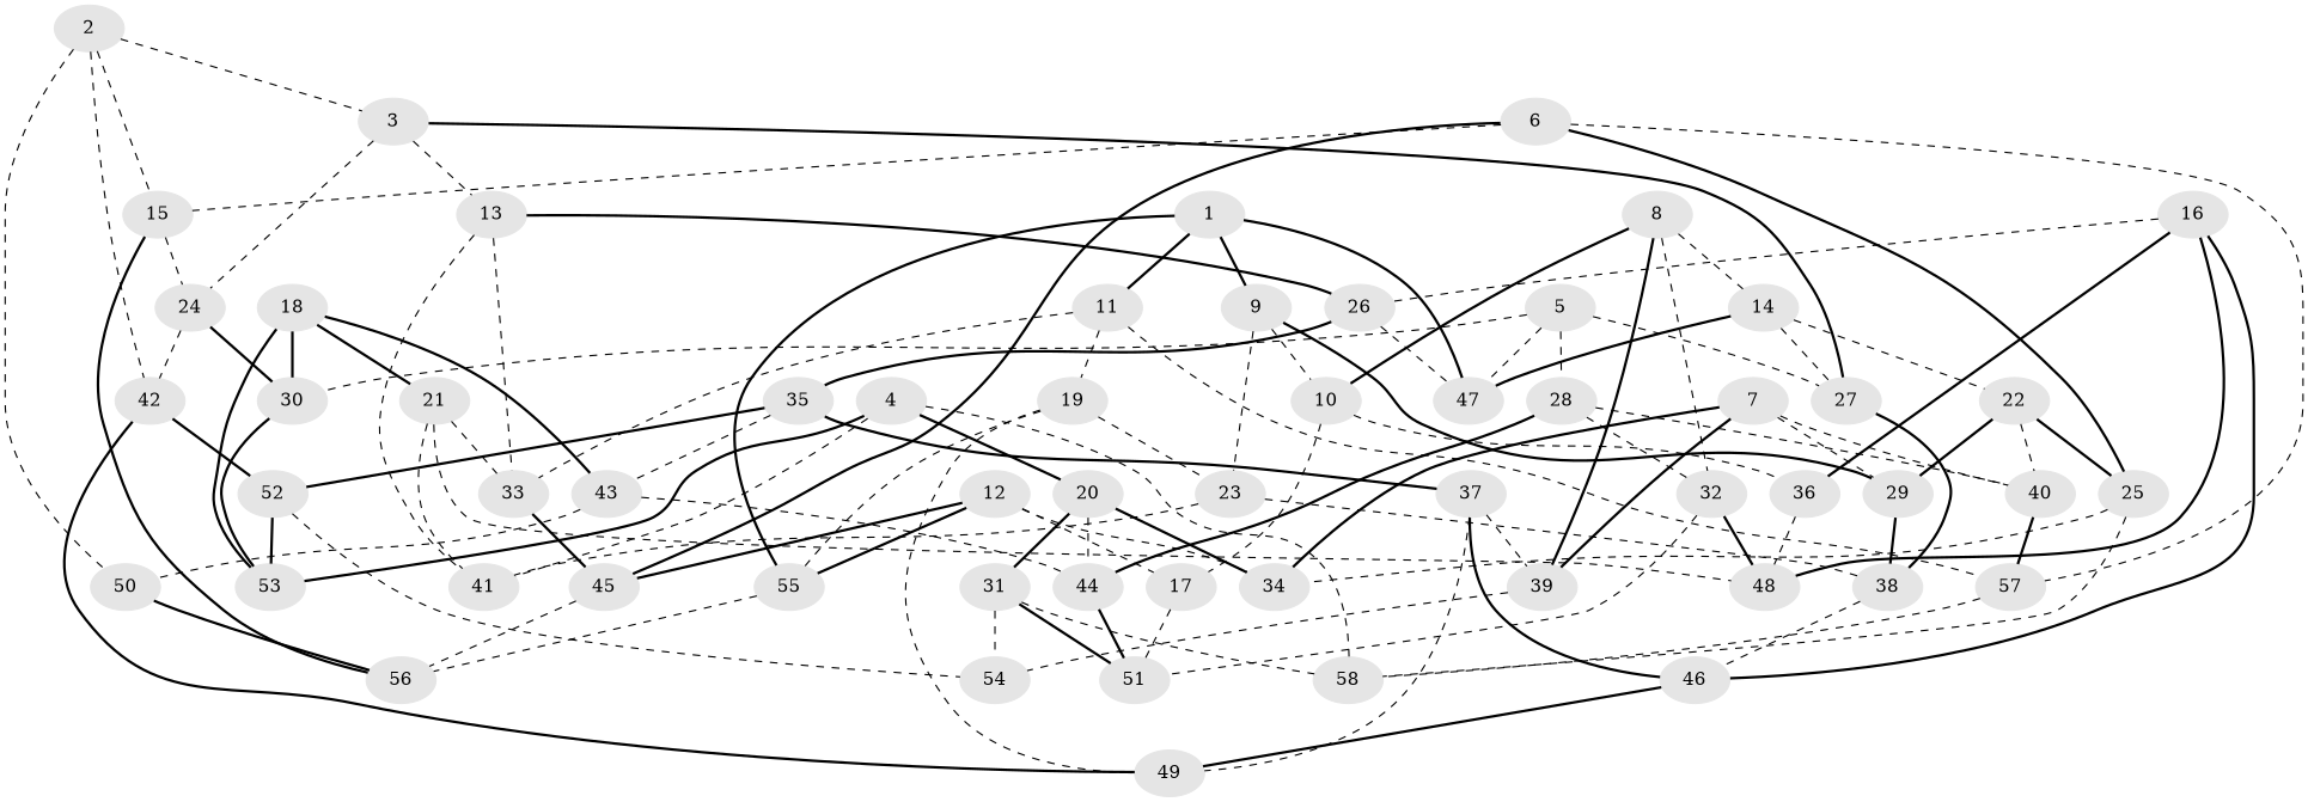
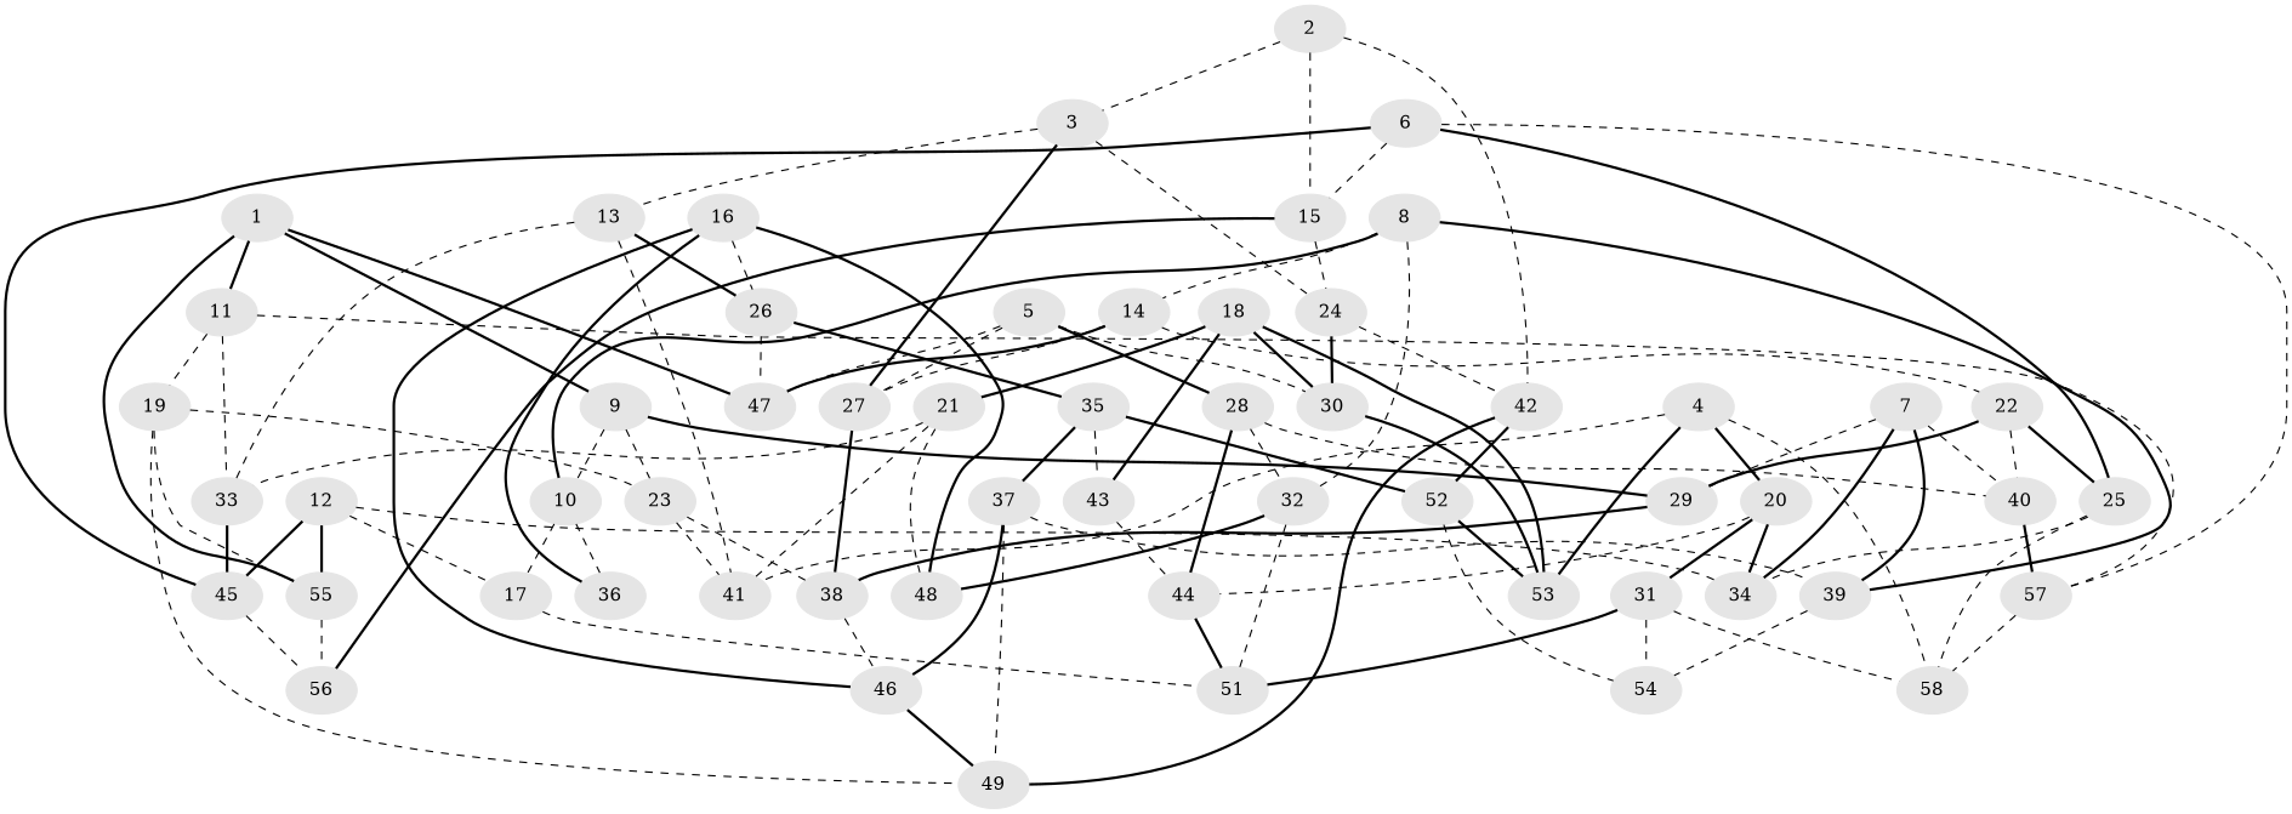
  graph {
    node [color=gray90 style=filled]
    edge [style=dashed]
    1
    9
    11
    47
    55
    29
    10
    23
    57
    19
    33
    56
    2
    3
    15
    42
-   50
    13
    24
    27
    49
    52
    41
    26
    30
    38
    4
    20
    53
    58
    34
    31
    44
    5
    28
    40
    32
    6
    25
    45
    7
    39
    54
    8
    14
    17
    36
    22
    48
    51
    12
    35
    16
    46
    18
    21
    43
    37
    1 -- 9 [style=bold]
    1 -- 11 [style=bold]
    1 -- 47 [style=bold]
    1 -- 55 [style=bold]
    9 -- 29 [style=bold]
    9 -- 10
    9 -- 23
    11 -- 57
    11 -- 19
    11 -- 33
    55 -- 56
    29 -- 38 [style=bold]
    10 -- 17
    10 -- 36
    23 -- 41
    23 -- 38
    57 -- 58
    19 -- 55
    19 -- 23
    19 -- 49
    33 -- 45 [style=bold]
    2 -- 3
    2 -- 15
    2 -- 42
-   2 -- 50
    3 -- 13
    3 -- 24
    3 -- 27 [style=bold]
    15 -- 56 [style=bold]
    15 -- 24
    42 -- 49 [style=bold]
    42 -- 52 [style=bold]
-   50 -- 56 [style=bold]
    13 -- 33
    13 -- 41
    13 -- 26 [style=bold]
    24 -- 42
    24 -- 30 [style=bold]
    27 -- 38 [style=bold]
    52 -- 53 [style=bold]
    52 -- 54
    26 -- 47
    26 -- 35 [style=bold]
    30 -- 53 [style=bold]
    38 -- 46
    4 -- 41
    4 -- 20 [style=bold]
    4 -- 53 [style=bold]
    4 -- 58
    20 -- 34 [style=bold]
    20 -- 31 [style=bold]
    20 -- 44
    31 -- 58
    31 -- 54
    31 -- 51 [style=bold]
    44 -- 51 [style=bold]
    5 -- 47
    5 -- 27
    5 -- 30
-   5 -- 28
+   5 -- 28 [style=bold]
    28 -- 44 [style=bold]
    28 -- 40
    28 -- 32
    40 -- 57 [style=bold]
    32 -- 48 [style=bold]
    32 -- 51
    6 -- 57
    6 -- 15
    6 -- 25 [style=bold]
    6 -- 45 [style=bold]
    25 -- 58
    25 -- 34
    45 -- 56
    7 -- 29
    7 -- 34 [style=bold]
    7 -- 40
    7 -- 39 [style=bold]
    39 -- 54
    8 -- 10 [style=bold]
    8 -- 32
    8 -- 39 [style=bold]
    8 -- 14
    14 -- 47 [style=bold]
    14 -- 27
    14 -- 22
    17 -- 51
-   36 -- 48
    22 -- 29 [style=bold]
    22 -- 40
    22 -- 25 [style=bold]
    12 -- 55 [style=bold]
    12 -- 34
    12 -- 45 [style=bold]
    12 -- 17
    35 -- 52 [style=bold]
    35 -- 43
    35 -- 37 [style=bold]
    16 -- 26
    16 -- 36 [style=bold]
    16 -- 48 [style=bold]
    16 -- 46 [style=bold]
    46 -- 49 [style=bold]
    18 -- 30 [style=bold]
    18 -- 53 [style=bold]
    18 -- 21 [style=bold]
    18 -- 43 [style=bold]
    21 -- 33
    21 -- 41
    21 -- 48
-   43 -- 50
    43 -- 44
    37 -- 49
    37 -- 39
    37 -- 46 [style=bold]
  }
